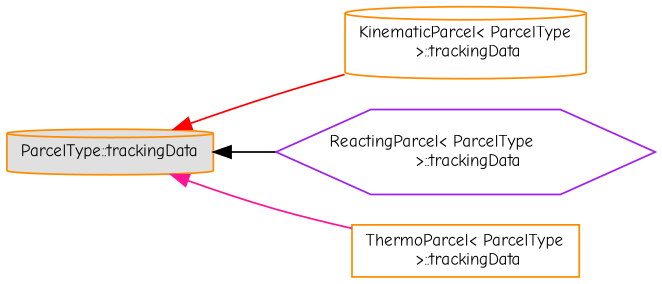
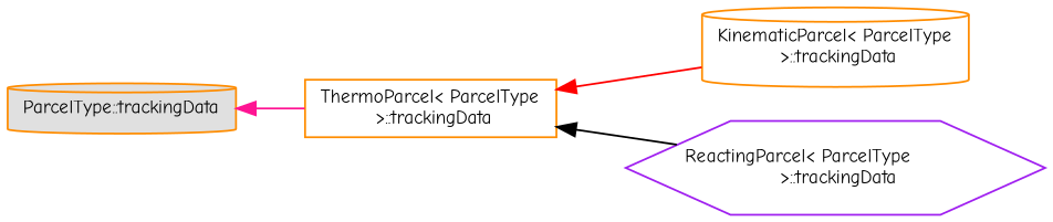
  digraph {
    fontname="Comic Neue"
    rankdir=LR
    node [color=darkorange fillcolor=white fontname="Comic Neue" fontsize=10 shape=cylinder style=filled]
    edge [dir=back fontname="Comic Neue" fontsize=10 labelfontname=Helvetica labelfontsize=10 style=solid]
    n1 [fillcolor="#E0E0E0" height=0.2 label="ParcelType::trackingData" width=0.4]
    n2 [height=0.2 label="KinematicParcel\< ParcelType\l \>::trackingData" width=0.4]
    n3 [color=purple height=0.2 label="ReactingParcel\< ParcelType\l \>::trackingData" shape=hexagon width=0.4]
    n4 [height=0.2 label="ThermoParcel\< ParcelType\l \>::trackingData" shape=box width=0.4]
-   n1 -> n2 [color=red]
-   n1 -> n3 [color=black]
+   n4 -> n2 [color=red]
+   n4 -> n3 [color=black]
    n1 -> n4 [color=deeppink]
  }
